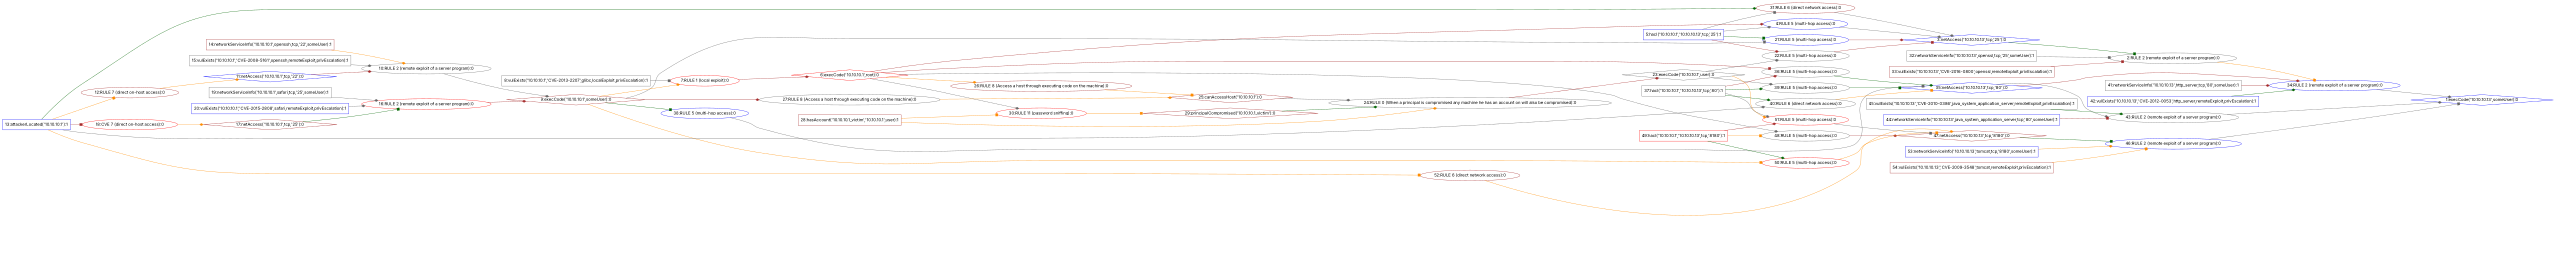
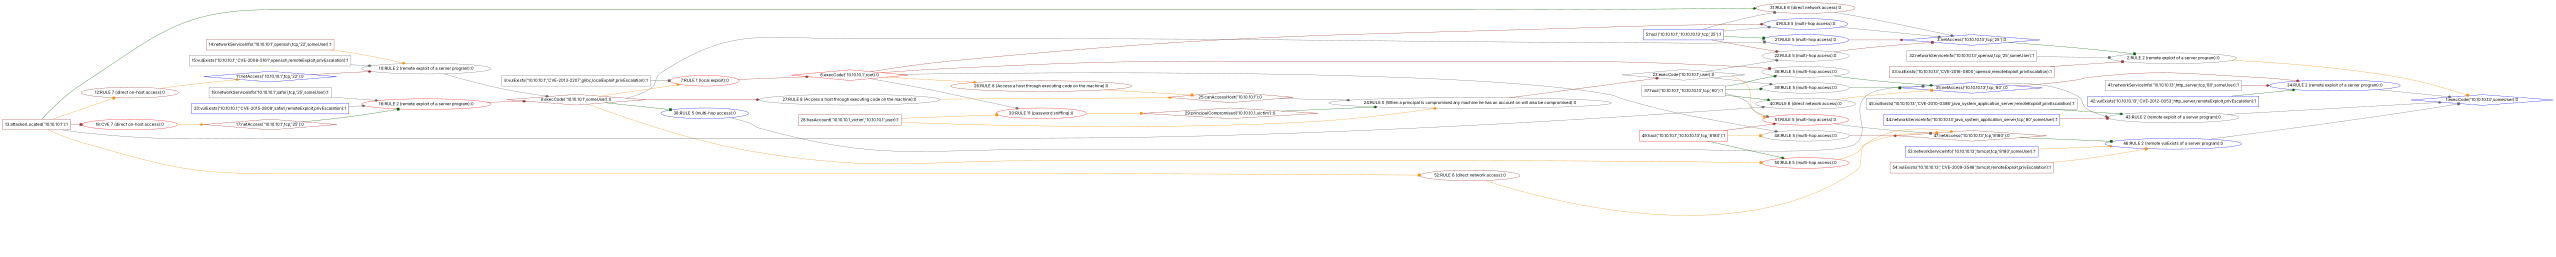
  digraph {
    fontname=Inter
    rankdir=LR
    node [color=gray40 fontname=Inter shape=ellipse]
    edge [arrowhead=diamond color=gray40 fontname=Inter]
    n1 [color=blue label="1:execCode('10.10.10.13',someUser):0" shape=diamond]
    n2 [label="2:RULE 2 (remote exploit of a server program):0"]
    n3 [color=blue label="3:netAccess('10.10.10.13',tcp,'25'):0" shape=diamond]
    n4 [color=blue label="4:RULE 5 (multi-hop access):0"]
    n5 [color=blue label="5:hacl('10.10.10.1','10.10.10.13',tcp,'25'):1" shape=box]
    n6 [color=blue label="21:RULE 5 (multi-hop access):0"]
    n7 [label="22:RULE 5 (multi-hop access):0"]
    n8 [color=brown label="31:RULE 6 (direct network access):0"]
    n9 [color=red label="6:execCode('10.10.10.1',root):0" shape=diamond]
    n10 [color=brown label="26:RULE 8 (Access a host through executing code on the machine):0"]
    n11 [color=red label="30:RULE 11 (password sniffing):0"]
    n12 [label="36:RULE 5 (multi-hop access):0"]
    n13 [label="48:RULE 5 (multi-hop access):0"]
    n14 [color=brown label="25:canAccessHost('10.10.10.1'):0" shape=diamond]
    n15 [color=brown label="29:principalCompromised('10.10.10.1_victim'):0" shape=diamond]
    n16 [color=blue label="35:netAccess('10.10.10.13',tcp,'80'):0" shape=diamond]
    n17 [color=brown label="47:netAccess('10.10.10.13',tcp,'8180'):0" shape=diamond]
    n18 [color=red label="7:RULE 1 (local exploit):0"]
    n19 [label="8:vulExists('10.10.10.1','CVE-2013-2207',glibc,localExploit,privEscalation):1" shape=box]
    n20 [color=brown label="9:execCode('10.10.10.1',someUser):0" shape=diamond]
    n21 [label="27:RULE 8 (Access a host through executing code on the machine):0"]
    n22 [color=blue label="38:RULE 5 (multi-hop access):0"]
    n23 [color=red label="50:RULE 5 (multi-hop access):0"]
    n24 [label="10:RULE 2 (remote exploit of a server program):0"]
    n25 [color=blue label="11:netAccess('10.10.10.1',tcp,'22'):0" shape=diamond]
    n26 [color=brown label="12:RULE 7 (direct on-host access):0"]
-   n27 [color=blue label="13:attackerLocated('10.10.10.1'):1" shape=box]
+   n27 [color=brown label="13:attackerLocated('10.10.10.1'):1" shape=box]
    n28 [color=red label="18:CVE 7 (direct on-host access):0"]
    n29 [label="40:RULE 6 (direct network access):0"]
    n30 [color=brown label="52:RULE 6 (direct network access):0"]
    n31 [color=brown label="17:netAccess('10.10.10.1',tcp,'25'):0" shape=diamond]
    n32 [color=brown label="14:networkServiceInfo('10.10.10.1',openssh,tcp,'22',someUser):1" shape=box]
    n33 [label="15:vulExists('10.10.10.1','CVE-2008-5161',openssh,remoteExploit,privEscalation):1" shape=box]
    n34 [color=red label="16:RULE 2 (remote exploit of a server program):0"]
    n35 [label="19:networkServiceInfo('10.10.10.1',safari,tcp,'25',someUser):1" shape=box]
    n36 [color=blue label="20:vulExists('10.10.10.1','CVE-2015-2808',safari,remoteExploit,privEscalation):1" shape=box]
    n37 [label="23:execCode('10.10.10.1',user):0" shape=diamond]
    n38 [label="39:RULE 5 (multi-hop access):0"]
    n39 [color=red label="51:RULE 5 (multi-hop access):0"]
    n40 [label="24:RULE 0 (When a principal is compromised any machine he has an account on will also be compromised):0"]
    n41 [color=brown label="28:hasAccount('10.10.10.1_victim','10.10.10.1',user):1" shape=box]
    n42 [label="32:networkServiceInfo('10.10.10.13',openssl,tcp,'25',someUser):1" shape=box]
    n43 [color=brown label="33:vulExists('10.10.10.13','CVE-2016-0800',openssl,remoteExploit,privEscalation):1" shape=box]
    n44 [color=blue label="34:RULE 2 (remote exploit of a server program):0"]
    n45 [label="43:RULE 2 (remote exploit of a server program):0"]
    n46 [label="37:hacl('10.10.10.1','10.10.10.13',tcp,'80'):1" shape=box]
    n47 [label="41:networkServiceInfo('10.10.10.13',http_server,tcp,'80',someUser):1" shape=box]
    n48 [color=blue label="42:vulExists('10.10.10.13','CVE-2012-0053',http_server,remoteExploit,privEscalation):1" shape=box]
    n49 [color=blue label="44:networkServiceInfo('10.10.10.13',java_system_application_server,tcp,'80',someUser):1" shape=box]
    n50 [label="45:vulExists('10.10.10.13','CVE-2010-0386',java_system_application_server,remoteExploit,privEscalation):1" shape=box]
-   n51 [color=blue label="46:RULE 2 (remote exploit of a server program):0"]
+   n51 [color=blue label="46:RULE 2 (remote vulExists of a server program):0"]
    n52 [color=red label="49:hacl('10.10.10.1','10.10.10.13',tcp,'8180'):1" shape=box]
    n53 [color=blue label="53:networkServiceInfo('10.10.10.13',tomcat,tcp,'8180',someUser):1" shape=box]
    n54 [color=brown label="54:vulExists('10.10.10.13','CVE-2009-3548',tomcat,remoteExploit,privEscalation):1" shape=box]
-   n2 -> n44 [arrowhead=box color=darkorange]
+   n2 -> n1 [arrowhead=box color=darkorange]
    n3 -> n2 [arrowhead=box color=darkgreen]
    n4 -> n3
    n5 -> n4
    n5 -> n6 [arrowhead=box color=darkgreen]
    n5 -> n7 [color=brown]
    n5 -> n8 [arrowhead=box]
    n6 -> n3 [color=brown]
    n7 -> n3 [arrowhead=box color=brown]
    n8 -> n3
    n9 -> n4 [color=brown]
    n9 -> n10 [color=darkorange]
    n9 -> n11
    n9 -> n12 [arrowhead=box color=brown]
    n9 -> n13
    n10 -> n14 [arrowhead=box color=darkorange]
    n11 -> n15 [arrowhead=box color=darkorange]
    n12 -> n16 [color=darkgreen]
    n13 -> n17 [color=brown]
    n14 -> n40
    n15 -> n40 [color=darkgreen]
    n16 -> n44 [color=brown]
    n16 -> n45
    n17 -> n51 [arrowhead=box color=darkgreen]
    n18 -> n9 [color=brown]
    n19 -> n18 [arrowhead=box]
    n20 -> n6 [arrowhead=box]
    n20 -> n18 [color=darkorange]
    n20 -> n21 [color=brown]
    n20 -> n22 [arrowhead=box color=darkgreen]
    n20 -> n23 [arrowhead=box color=darkorange]
    n21 -> n14 [color=darkorange]
    n22 -> n16 [arrowhead=box]
    n23 -> n17 [arrowhead=box color=darkorange]
    n24 -> n20
    n25 -> n24 [color=brown]
    n26 -> n25 [color=darkorange]
    n27 -> n8 [color=darkgreen]
    n27 -> n26 [arrowhead=box color=darkorange]
    n27 -> n28 [arrowhead=box color=brown]
    n27 -> n29
    n27 -> n30 [arrowhead=box color=darkorange]
    n28 -> n31 [color=darkorange]
    n29 -> n16 [arrowhead=box color=darkorange]
    n30 -> n17 [color=darkorange]
    n31 -> n34 [arrowhead=box color=darkgreen]
    n32 -> n24 [color=darkorange]
    n33 -> n24
    n34 -> n20 [color=brown]
    n35 -> n34
    n36 -> n34
    n37 -> n7
    n37 -> n38
    n37 -> n39 [color=darkorange]
    n38 -> n16 [arrowhead=box color=darkgreen]
    n39 -> n17 [arrowhead=box]
    n40 -> n37 [color=brown]
    n41 -> n11 [arrowhead=box color=darkorange]
    n41 -> n40 [color=darkorange]
    n42 -> n2 [arrowhead=box]
    n43 -> n2 [arrowhead=box color=brown]
    n44 -> n1
    n45 -> n1
-   n46 -> n12 [color=brown]
+   n46 -> n12 [color=darkgreen]
    n46 -> n29 [color=darkgreen]
    n46 -> n38 [color=darkgreen]
    n46 -> n39
    n47 -> n44 [color=brown]
    n48 -> n44 [color=darkgreen]
    n49 -> n45 [arrowhead=box color=brown]
    n50 -> n45 [color=darkgreen]
    n51 -> n1 [arrowhead=box]
    n52 -> n13 [arrowhead=box color=darkorange]
    n52 -> n23 [color=darkgreen]
    n52 -> n39 [color=brown]
    n53 -> n51 [color=darkorange]
    n54 -> n51 [arrowhead=box color=darkorange]
  }
